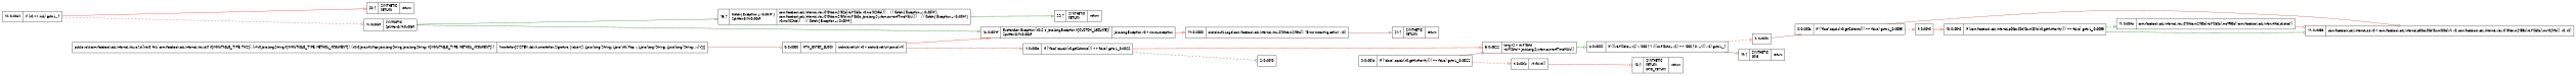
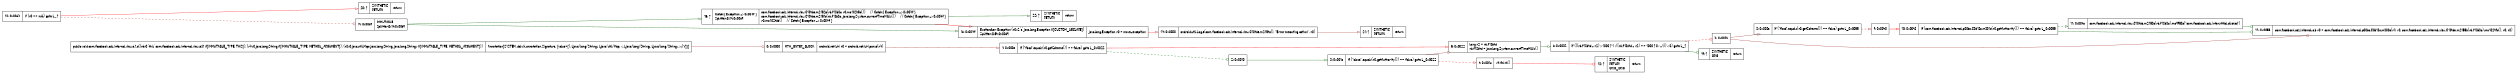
  digraph {
    fontname="Patrick Hand"
    rankdir=LR
    node [fontname="Patrick Hand" shape=record]
    edge [arrowhead=onormal color=brown fontname="Patrick Hand"]
    n1 [label="{0\:\ 0x0000|MTH_ENTER_BLOCK\l|android.net.Uri r0 = android.net.Uri.parse(r7)\l}"]
    n2 [label="{1\:\ 0x000e|if (\"fbad\".equals(r0.getScheme()) == false) goto L_0x0022\l}"]
    n3 [label="{2\:\ 0x0010}"]
    n4 [label="{5\:\ 0x0022|long r2 = r6.f1864d\lr6.f1864d = java.lang.System.currentTimeMillis()\l}"]
    n5 [label="{3\:\ 0x001a|if (\"close\".equals(r0.getAuthority()) == false) goto L_0x0022\l}"]
    n6 [label="{6\:\ 0x0032|if (((r6.f1864d \- r2) \> 1000 ? 1 : ((r6.f1864d \- r2) == 1000 ? 0 : \-1)) \< 0) goto L_?\l}"]
    n7 [label="{4\:\ 0x001c|r7.finish()\l}"]
-   n8 [label="{18\:\ ?|SYNTHETIC\lRETURN\lORIG_RETURN\l|return\l}"]
+   n8 [label="{18\:\ ?|SYNTHETIC\lRETURN\lORIG_ORIG\l|return\l}"]
    n9 [label="{7\:\ 0x0034}"]
    n10 [label="{19\:\ ?|SYNTHETIC\lORIG\l|return\l}"]
    n11 [label="{8\:\ 0x003e|if (\"fbad\".equals(r0.getScheme()) == false) goto L_0x0055\l}"]
    n12 [label="{9\:\ 0x0040}"]
    n13 [label="{12\:\ 0x0055|com.facebook.ads.internal.a.b r0 = com.facebook.ads.internal.p006a.C0618c.m300a(r7, r8, com.facebook.ads.internal.view.C1046e.m2155b(r6.f1863c).mo10249c(), r0, r8)\l}"]
    n14 [label="{10\:\ 0x0048|if (com.facebook.ads.internal.p006a.C0618c.m301a(r0.getAuthority()) == false) goto L_0x0055\l}"]
    n15 [label="{11\:\ 0x004a|com.facebook.ads.internal.view.C1046e.m2153a(r6.f1863c).mo9958a(\"com.facebook.ads.interstitial.clicked\")\l}"]
    n16 [label="{13\:\ 0x0067|if (r0 == null) goto L_?\l}"]
-   n17 [label="{14\:\ 0x0069|SYNTHETIC\lSplitter:B:14:0x0069\l}"]
+   n17 [label="{14\:\ 0x0069|IMMUTABLE\lSplitter:B:14:0x0069\l}"]
    n18 [label="{20\:\ ?|SYNTHETIC\lRETURN\l|return\l}"]
    n19 [label="{15\:\ ?|Catch:\{ Exception \-\> 0x007f \}\lSplitter:B:14:0x0069\l|com.facebook.ads.internal.view.C1046e.m2152a(r6.f1863c, r0.mo10245a())     \/\/ Catch:\{ Exception \-\> 0x007f \}\lcom.facebook.ads.internal.view.C1046e.m2151a(r6.f1863c, java.lang.System.currentTimeMillis())     \/\/ Catch:\{ Exception \-\> 0x007f \}\lr0.mo10246b()     \/\/ Catch:\{ Exception \-\> 0x007f \}\l}"]
-   n20 [label="{16\:\ 0x007f|ExcHandler: Exception (r0v2 'e' java.lang.Exception A[CUSTOM_DECLARE])\lSplitter:B:14:0x0069\l|java.lang.Exception r0 = move\-exception\l}"]
+   n20 [label="{16\:\ 0x007f|ExcHandler: Exception (r0v2 'e' java.lang.Exception A[CUSTOM_DECLARE])\lSplitter:B:54:0x0069\l|java.lang.Exception r0 = move\-exception\l}"]
    n21 [label="{22\:\ ?|SYNTHETIC\lRETURN\l|return\l}"]
    n22 [label="{17\:\ 0x0080|android.util.Log.e(com.facebook.ads.internal.view.C1046e.m2154a(), \"Error executing action\", r0)\l}"]
    n23 [label="{21\:\ ?|SYNTHETIC\lRETURN\l|return\l}"]
    n24 [label="{public void com.facebook.ads.internal.view.e.1.a((r6v0 'this' com.facebook.ads.internal.view.e$1 A[IMMUTABLE_TYPE, THIS]), (r7v0 java.lang.String A[IMMUTABLE_TYPE, METHOD_ARGUMENT]), (r8v0 java.util.Map\<java.lang.String, java.lang.String\> A[IMMUTABLE_TYPE, METHOD_ARGUMENT]))  | Annotation[SYSTEM, dalvik.annotation.Signature, \{value=[(, Ljava\/lang\/String;, Ljava\/util\/Map, \<, Ljava\/lang\/String;, Ljava\/lang\/String;, \>;)V]\}]\l}"]
    n1 -> n2
    n2 -> n3 [arrowhead=odot color=darkgreen style=dashed]
    n2 -> n4 [color=red]
+   n3 -> n5 [color=darkgreen]
    n4 -> n6 [color=darkgreen]
    n5 -> n4 [arrowhead=odot]
    n5 -> n7 [color=red style=dashed]
    n6 -> n9 [arrowhead=odot color=red style=dashed]
    n6 -> n10 [arrowhead=odot color=darkgreen]
    n7 -> n8 [arrowhead=odot color=red]
    n9 -> n11
    n11 -> n12 [style=dashed]
-   n11 -> n13 [arrowhead=odot]
+   n9 -> n13 [arrowhead=odot]
    n12 -> n14 [color=red]
    n14 -> n13 [arrowhead=odot color=darkgreen]
    n14 -> n15 [color=darkgreen style=dashed]
-   n15 -> n13 [arrowhead=odot]
+   n15 -> n13 [arrowhead=odot color=darkgreen]
    n16 -> n17 [arrowhead=odot style=dashed]
    n16 -> n18 [color=red]
    n17 -> n19 [color=darkgreen]
    n17 -> n20 [color=darkgreen]
-   n1 -> n20 [color=red]
+   n19 -> n20 [color=red]
    n19 -> n21 [color=darkgreen]
    n20 -> n22 [color=red]
    n22 -> n23
    n24 -> n1 [arrowhead=odot]
  }
